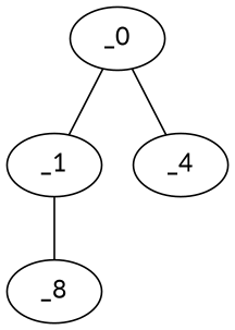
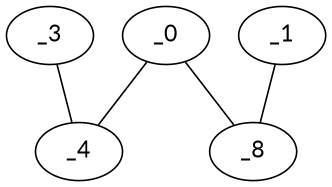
  graph {
    fontname=Lato
    node [fontname=Lato]
    edge [fontname=Lato]
    _0 [x=1.52365 y=1.20272]
    _1 [x=2.49651 y=3.01401]
    _4 [x=1.06383 y=3.30902]
    n4 [label=_8 x=2.6751 y=0.731688]
-   _0 -- _1
+   _3 [x=1.04377 y=0.51965]
+   _0 -- n4
    _0 -- _4
    _1 -- n4
+   _3 -- _4
  }
